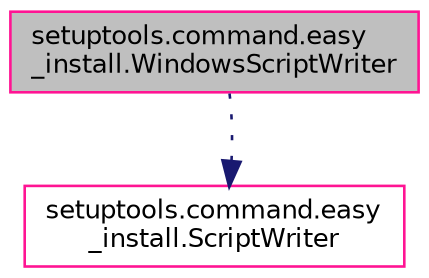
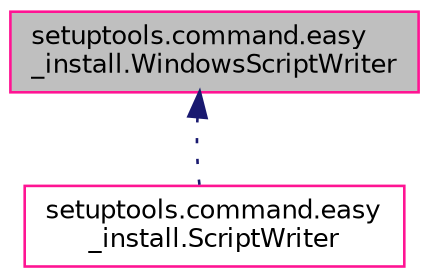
  digraph {
    node [color=deeppink fontname=Helvetica fontsize=10 shape=record style=filled]
    n1 [fillcolor=grey75 fontcolor=black height=0.2 label="setuptools.command.easy\l_install.WindowsScriptWriter" width=0.4]
    n2 [fillcolor=white height=0.2 label="setuptools.command.easy\l_install.ScriptWriter" width=0.4]
-   n2 -> n1 [color=midnightblue dir=back fontname=Helvetica fontsize=10 labelfontname=Helvetica labelfontsize=10 style=dotted]
+   n1 -> n2 [color=midnightblue dir=back fontname=Helvetica fontsize=10 labelfontname=Helvetica labelfontsize=10 style=dotted]
  }
